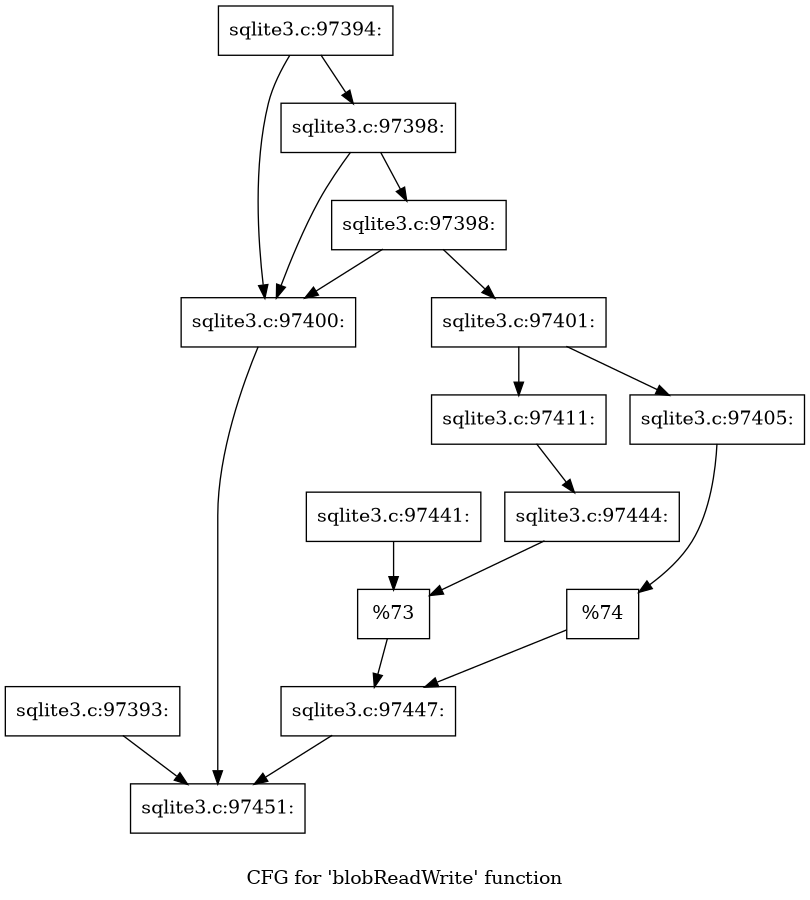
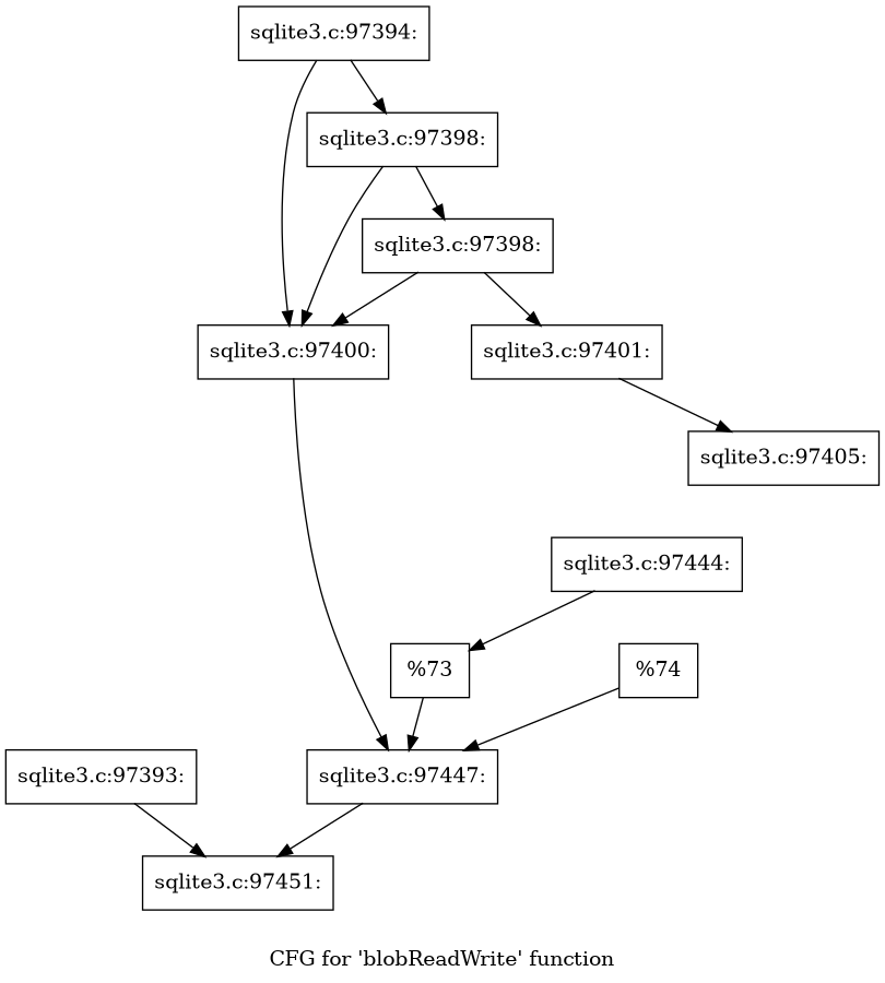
  digraph {
    label="CFG for 'blobReadWrite' function"
    node [shape=record]
    n1 [label="{sqlite3.c:97393:}"]
    n2 [label="{sqlite3.c:97451:}"]
    n3 [label="{sqlite3.c:97394:}"]
    n4 [label="{sqlite3.c:97400:}"]
    n5 [label="{sqlite3.c:97398:}"]
    n6 [label="{sqlite3.c:97447:}"]
    n7 [label="{sqlite3.c:97398:}"]
    n8 [label="{sqlite3.c:97401:}"]
    n9 [label="{sqlite3.c:97405:}"]
-   n10 [label="{sqlite3.c:97411:}"]
    n11 [label="{%74}"]
    n12 [label="{sqlite3.c:97444:}"]
-   n13 [label="{sqlite3.c:97441:}"]
    n14 [label="{%73}"]
    n1 -> n2
    n3 -> n4
    n3 -> n5
-   n4 -> n2
+   n4 -> n6
    n5 -> n4
    n5 -> n7
    n6 -> n2
    n7 -> n4
    n7 -> n8
    n8 -> n9
-   n8 -> n10
-   n9 -> n11
-   n10 -> n12
    n11 -> n6
    n12 -> n14
-   n13 -> n14
    n14 -> n6
  }
